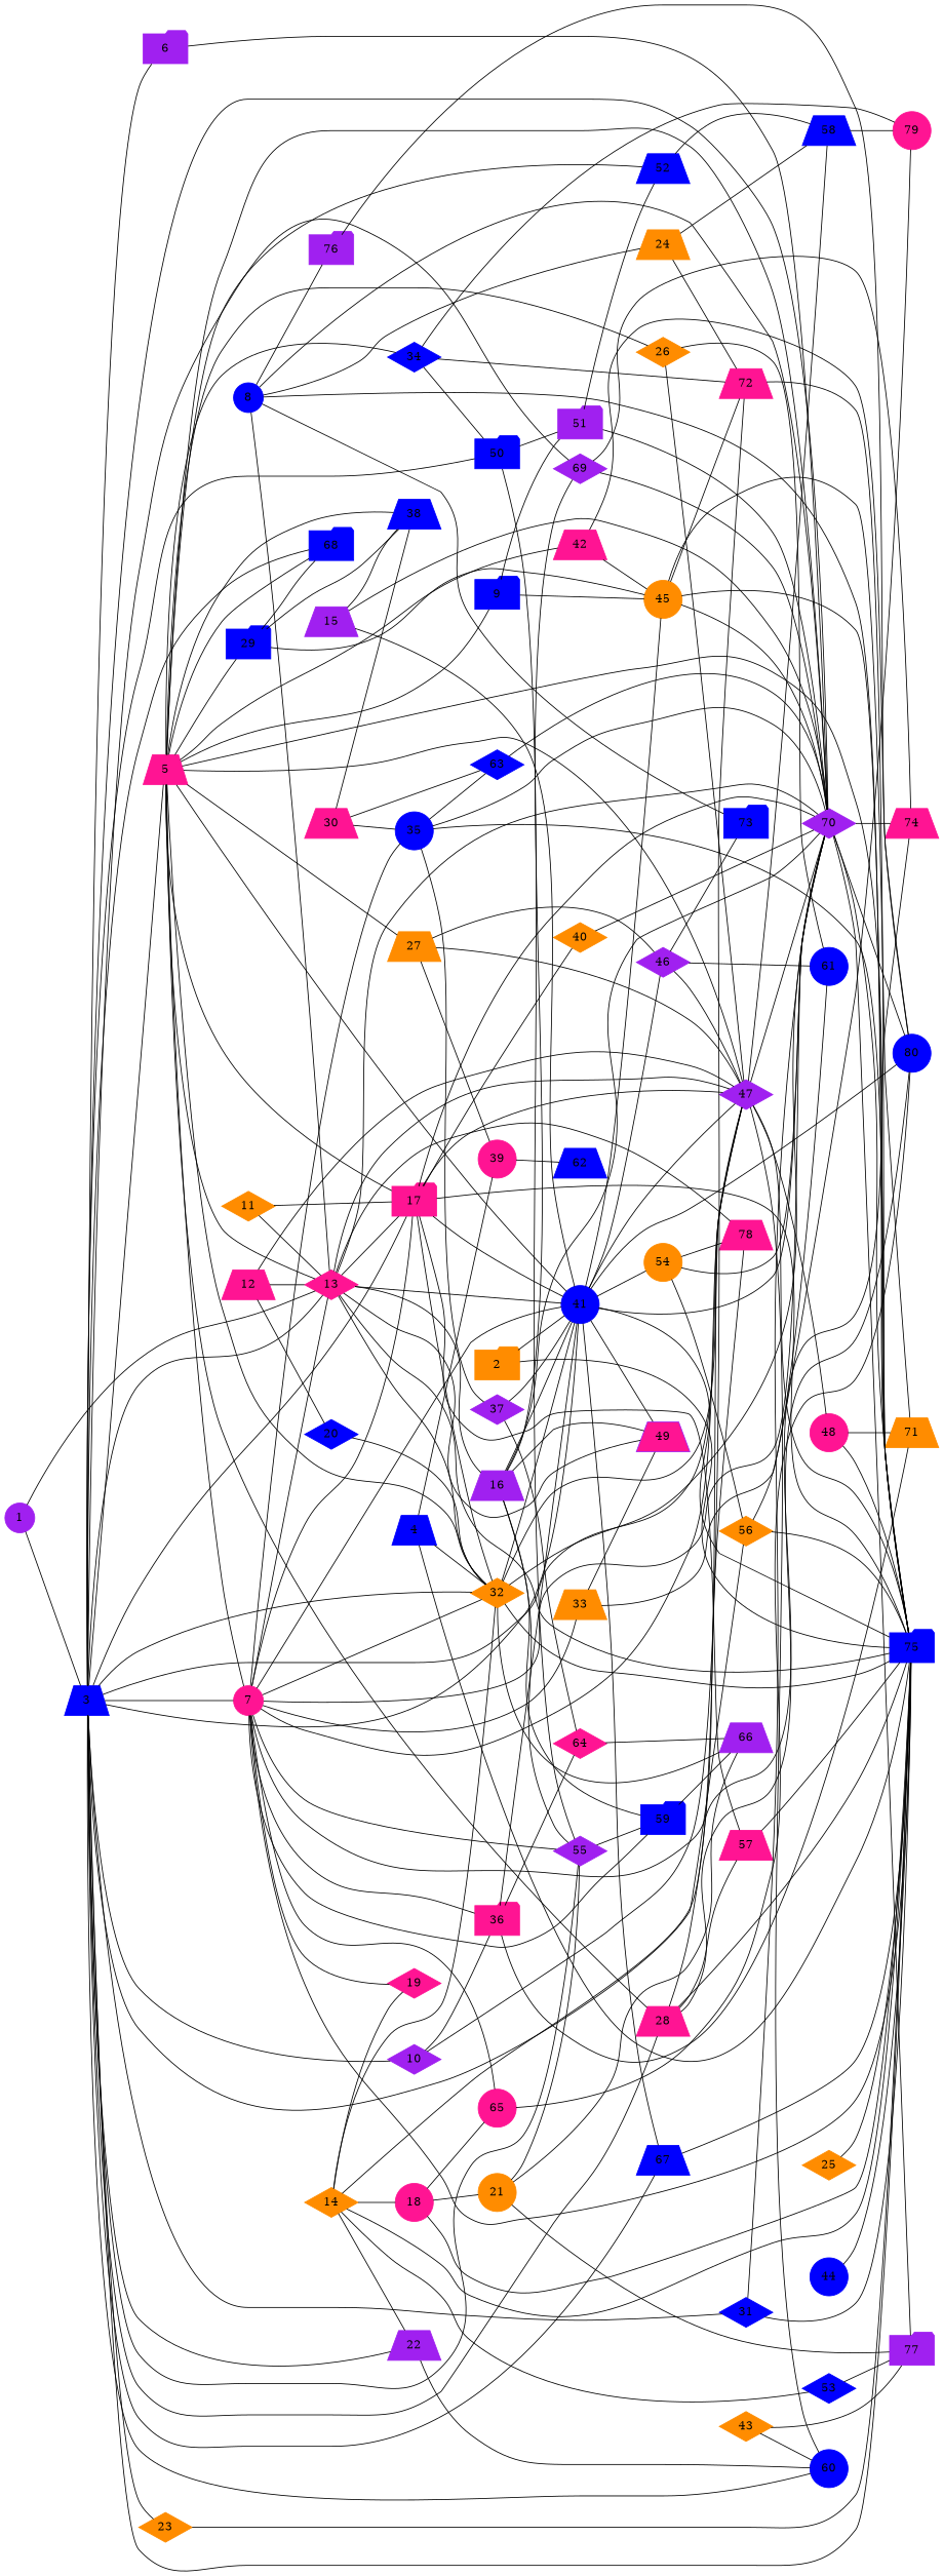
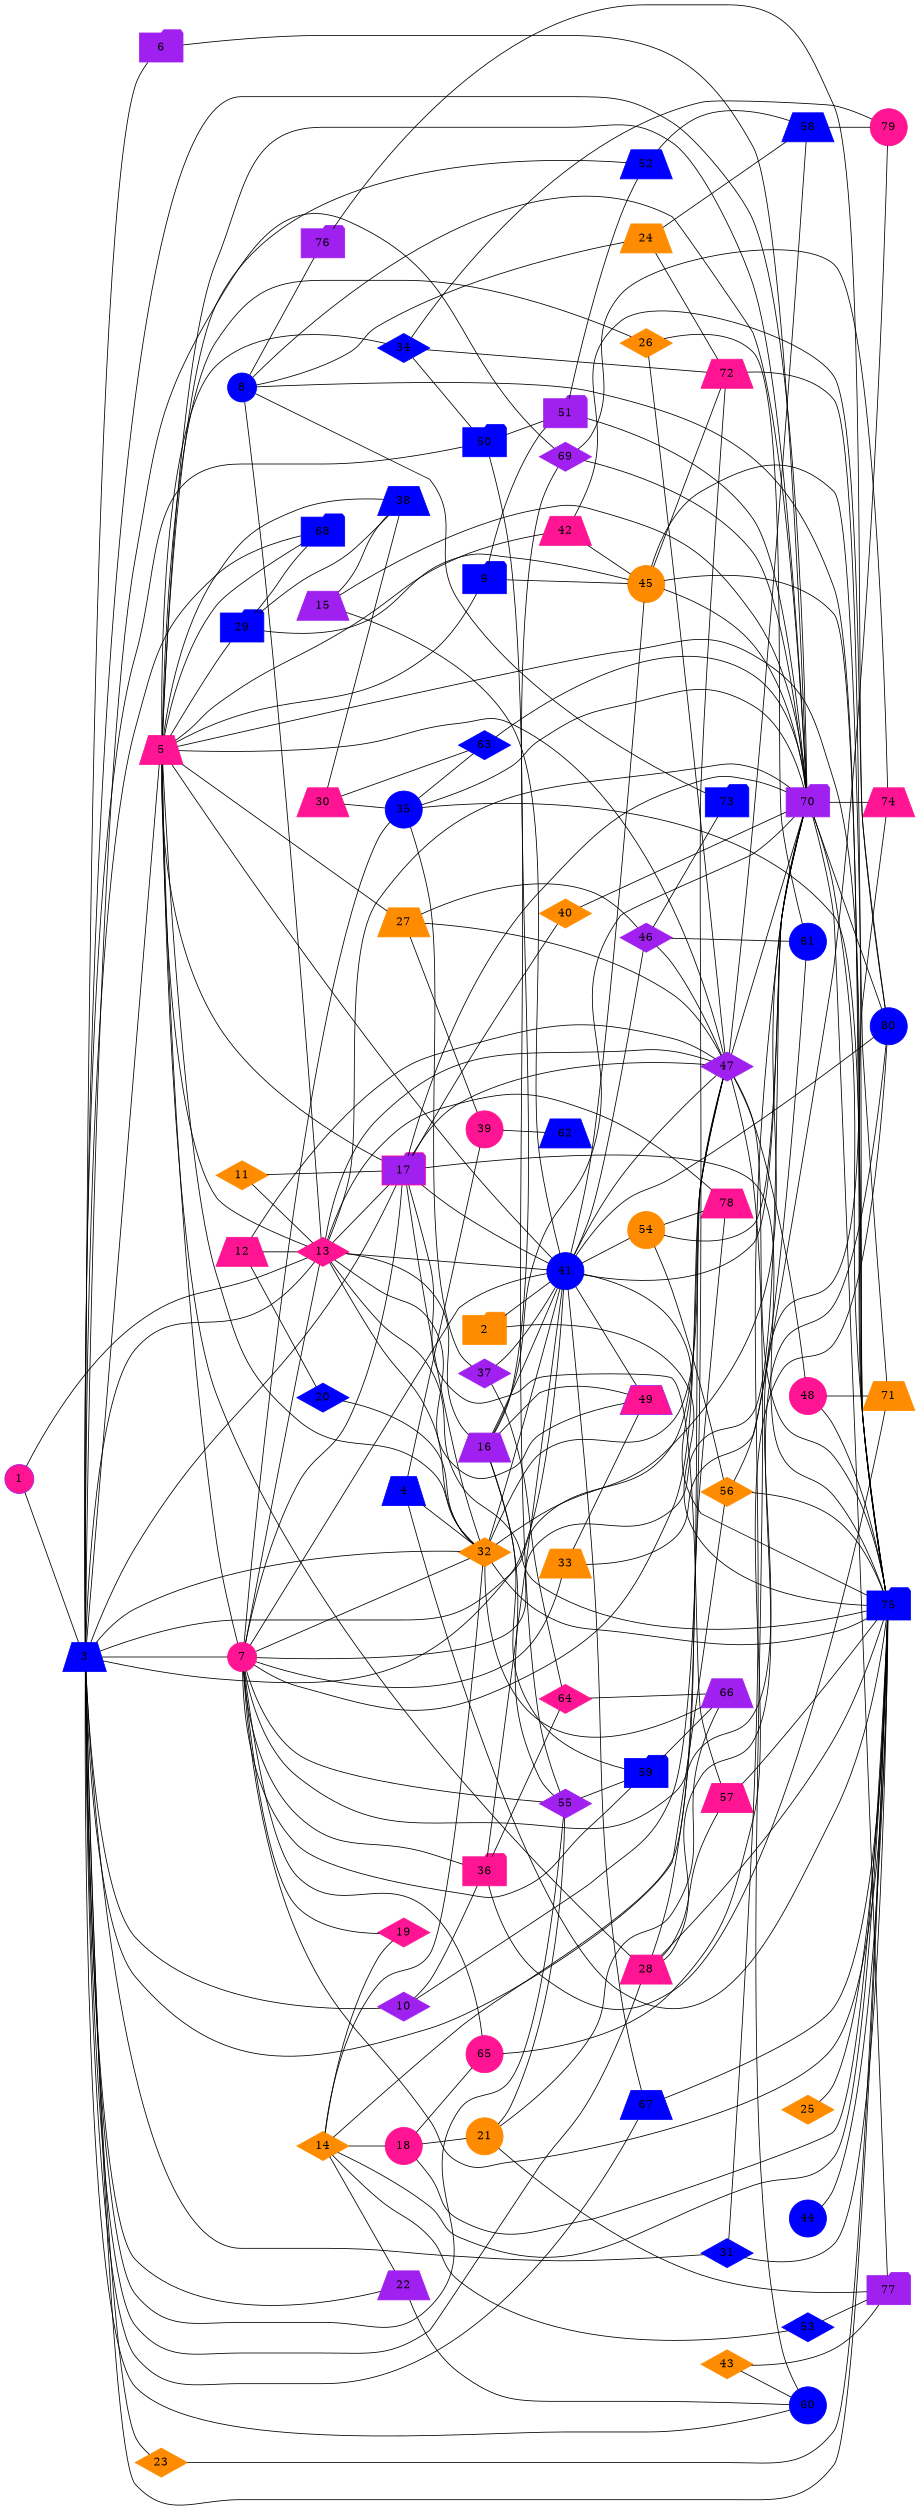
  graph {
    rankdir=LR
    node [color=blue shape=trapezium style=filled]
    edge [weight=1.0]
-   1 [color=purple shape=circle]
+   1 [color=purple shape=circle fillcolor=deeppink]
    3
    13 [color=deeppink shape=diamond]
    41 [shape=circle]
    75 [shape=folder]
    5 [color=deeppink]
    6 [color=purple shape=folder]
    7 [color=deeppink shape=circle]
    10 [color=purple shape=diamond]
-   17 [color=deeppink shape=folder]
+   17 [color=deeppink shape=folder fillcolor=purple]
    22 [color=purple]
    23 [color=darkorange shape=diamond]
    28 [color=deeppink]
    31 [shape=diamond]
    32 [color=darkorange shape=diamond]
    47 [color=purple shape=diamond]
    50 [shape=folder]
    55 [color=purple shape=diamond]
    56 [color=darkorange shape=diamond]
    60 [shape=circle]
    67
    68 [shape=folder]
    69 [color=purple shape=diamond]
-   70 [color=purple shape=diamond]
+   70 [color=purple shape=folder]
    16 [color=purple]
    49 [color=purple fillcolor=deeppink]
    78 [color=deeppink]
    2 [color=darkorange shape=folder]
    45 [color=darkorange shape=circle]
    46 [color=purple shape=diamond]
    80 [shape=circle]
    54 [color=darkorange shape=circle]
    9 [shape=folder]
    26 [color=darkorange shape=diamond]
    27 [color=darkorange]
    29 [shape=folder]
    34 [shape=diamond]
    38
    42 [color=deeppink]
    52
    33 [color=darkorange]
    35 [shape=circle]
    36 [color=deeppink shape=folder]
    59 [shape=folder]
    65 [color=deeppink shape=circle]
    74 [color=deeppink]
    19 [color=deeppink shape=diamond]
    72 [color=deeppink]
    40 [color=darkorange shape=diamond]
    57 [color=deeppink]
    66 [color=purple]
    58
    48 [color=deeppink shape=circle]
    51 [color=purple shape=folder]
    61 [shape=circle]
    77 [color=purple shape=folder]
    4
    39 [color=deeppink shape=circle]
    62
    79 [color=deeppink shape=circle]
    63 [shape=diamond]
    37 [color=purple shape=diamond]
    64 [color=deeppink shape=diamond]
    71 [color=darkorange]
    8 [shape=circle]
    24 [color=darkorange]
    73 [shape=folder]
    76 [color=purple shape=folder]
    11 [color=darkorange shape=diamond]
    12 [color=deeppink]
    20 [shape=diamond]
    14 [color=darkorange shape=diamond]
    18 [color=deeppink shape=circle]
    53 [shape=diamond]
    21 [color=darkorange shape=circle]
    15 [color=purple]
    25 [color=darkorange shape=diamond]
    30 [color=deeppink]
    43 [color=darkorange shape=diamond]
    44 [shape=circle]
    1 -- 3
    1 -- 13
    3 -- 13 [weight=2.0]
    3 -- 41
    3 -- 75
    3 -- 5
    3 -- 6
    3 -- 7 [weight=3.0]
    3 -- 10
    3 -- 17
    3 -- 22
    3 -- 23
    3 -- 28
    3 -- 31
    3 -- 32
    3 -- 47
    3 -- 50
    3 -- 55
    3 -- 56
    3 -- 60
    3 -- 67
    3 -- 68
    3 -- 69
    3 -- 70 [weight=2.0]
    13 -- 41
    13 -- 75
    13 -- 17
    13 -- 32
    13 -- 47
    13 -- 70
    13 -- 16
    13 -- 49
    13 -- 78
    41 -- 75
    41 -- 47
    41 -- 67
    41 -- 70 [weight=2.0]
    41 -- 49
    41 -- 45
    41 -- 46
    41 -- 80
    41 -- 54
    5 -- 13
    5 -- 41
    5 -- 75
    5 -- 7
    5 -- 17 [weight=2.0]
    5 -- 28
    5 -- 32
    5 -- 47
    5 -- 68
    5 -- 70
    5 -- 9
    5 -- 26
    5 -- 27
    5 -- 29
    5 -- 34
    5 -- 38
    5 -- 42
    5 -- 52
    6 -- 70
    7 -- 13
    7 -- 41
    7 -- 75
    7 -- 17 [weight=2.0]
    7 -- 32
    7 -- 47
    7 -- 55
    7 -- 70
    7 -- 33
    7 -- 35
    7 -- 36
    7 -- 59
    7 -- 65
    7 -- 74
    7 -- 19
    10 -- 36
    10 -- 72
    17 -- 41
    17 -- 75 [weight=2.0]
    17 -- 32
    17 -- 47 [weight=2.0]
    17 -- 70
    17 -- 40
    17 -- 57
    22 -- 60
    23 -- 75
    28 -- 75
    28 -- 78
    28 -- 80
    28 -- 57
    31 -- 75
    31 -- 70
    32 -- 41 [weight=2.0]
    32 -- 75
    32 -- 47
    32 -- 70
    32 -- 66
    47 -- 75
    47 -- 60
    47 -- 70
    47 -- 58
    47 -- 48
    50 -- 55
    50 -- 51
    55 -- 59
    56 -- 75
    56 -- 61
    67 -- 75
    69 -- 70
    69 -- 74
    70 -- 75
    70 -- 80
    70 -- 74
    70 -- 77 [weight=2.0]
    16 -- 41
    16 -- 55
    16 -- 69
    16 -- 70
    16 -- 49
    16 -- 59
    2 -- 41
    2 -- 75
    45 -- 75
    45 -- 70
    45 -- 72
    45 -- 71
    46 -- 47
    46 -- 61
    46 -- 73
    54 -- 56
    54 -- 70
    54 -- 78
    9 -- 45
    9 -- 51
    26 -- 47
    26 -- 61
    27 -- 47
    27 -- 46
    27 -- 39
    29 -- 68
    29 -- 45
    29 -- 38
    34 -- 50
    34 -- 72 [weight=2.0]
    34 -- 79
    42 -- 45
    42 -- 80
    52 -- 58
    33 -- 49
    33 -- 79
    35 -- 75
    35 -- 70
    35 -- 63
    35 -- 37
    36 -- 41
    36 -- 64
    36 -- 71
    59 -- 66
    65 -- 80
    72 -- 75 [weight=2.0]
    40 -- 70
    57 -- 75
    58 -- 79
    48 -- 75
    48 -- 71
    51 -- 70
    51 -- 52
    4 -- 75
    4 -- 32
    4 -- 39
    39 -- 62
    63 -- 70
    37 -- 41
    37 -- 64
    64 -- 66
    8 -- 13
    8 -- 75
    8 -- 70
    8 -- 24
    8 -- 73
    8 -- 76
    24 -- 72
    24 -- 58
    76 -- 80
    11 -- 13
    11 -- 17
    12 -- 13
    12 -- 47
    12 -- 20
    20 -- 32
    14 -- 75
    14 -- 22
    14 -- 32
    14 -- 47
    14 -- 19
    14 -- 18 [weight=2.0]
    14 -- 53
    18 -- 75
    18 -- 65
    18 -- 21
    53 -- 77
    21 -- 55
    21 -- 66
    21 -- 77
    15 -- 41
    15 -- 70
    15 -- 38
    25 -- 75
    30 -- 38
    30 -- 35
    30 -- 63
    43 -- 60
    43 -- 77
    44 -- 75
  }
